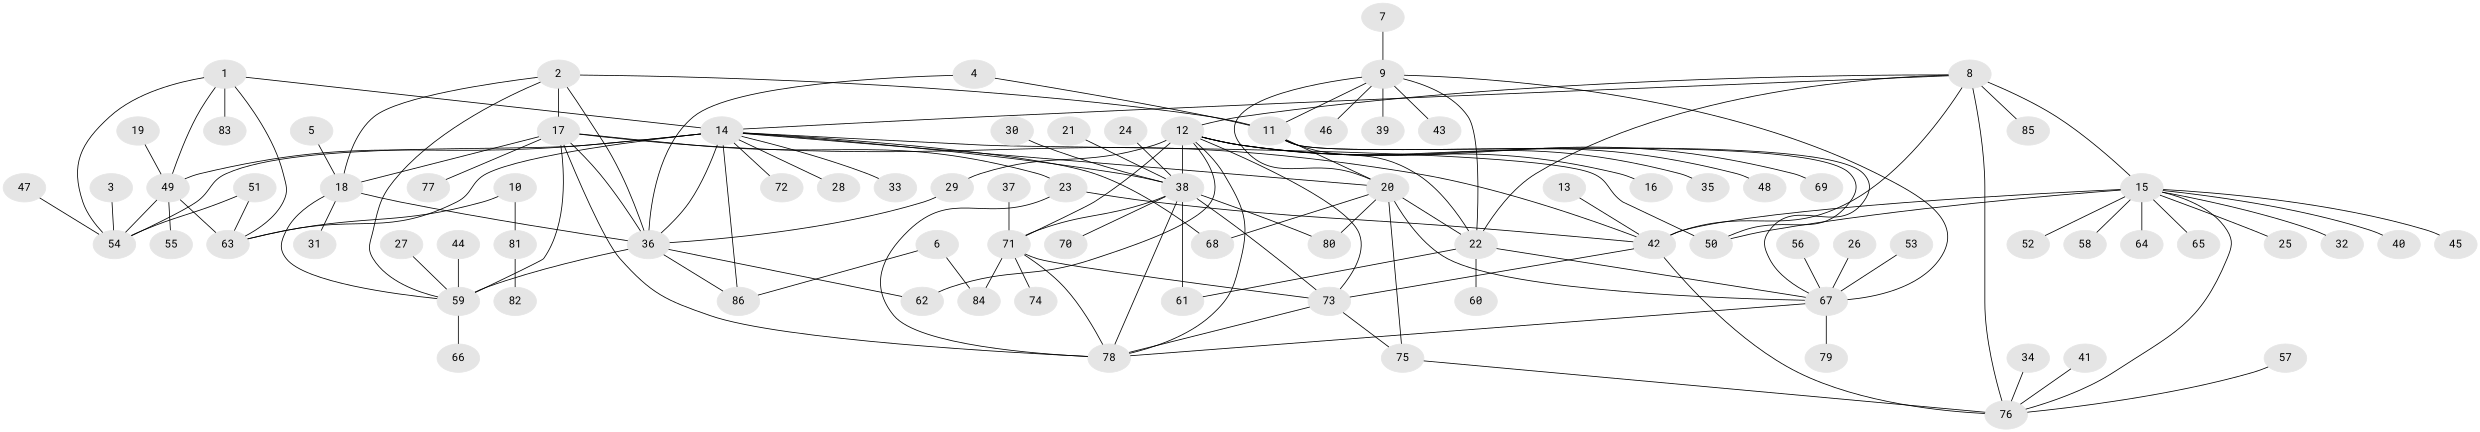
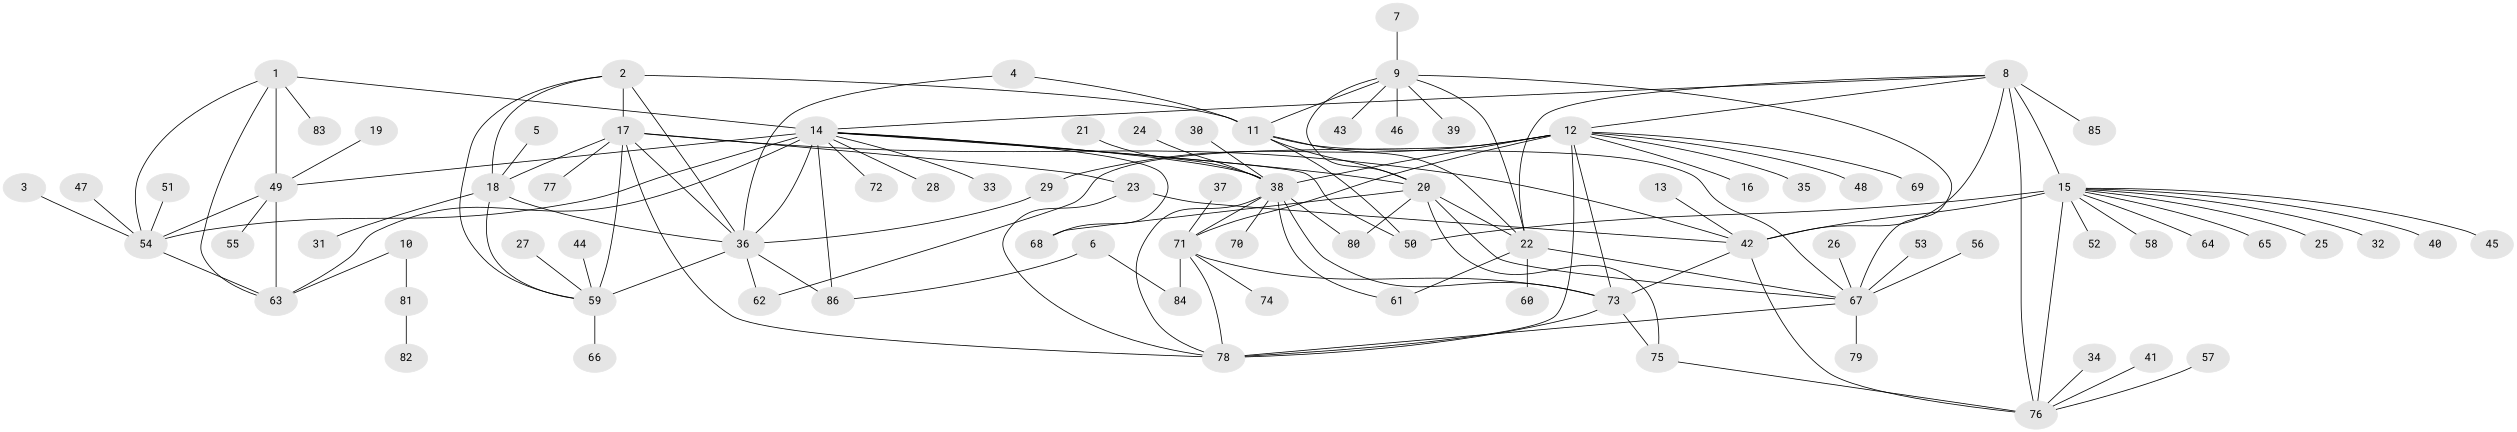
  graph {
    fontname="Roboto Mono"
    node [color=gray90 fontname="Roboto Mono" style=filled]
    edge [fontname="Roboto Mono" weight=1.0]
    1
    14
    49
    54
    63
    83
    36
    20
    72
    50
    38
    28
    33
    68
    86
    55
    2
    11
    17
    18
    59
    22
    67
    42
    78
    23
    77
    31
    62
    66
    3
    4
    5
    6
    84
    7
    9
    39
    43
    46
    8
    12
    15
    76
    85
    16
    29
    35
    48
    69
    71
    73
    25
    32
    40
    45
    52
    58
    64
    65
    60
    61
    75
    80
    79
    10
    81
    82
    70
    74
    13
    19
    21
    24
    26
    27
    30
    34
    37
    41
    44
    47
    51
    53
    56
    57
    1 -- 14 [weight=2.0]
    1 -- 49 [weight=2.0]
    1 -- 54
    1 -- 63
    1 -- 83
    14 -- 49 [weight=4.0]
    14 -- 54 [weight=2.0]
    14 -- 63 [weight=2.0]
    14 -- 36
    14 -- 20
    14 -- 72
    14 -- 50
    14 -- 38
    14 -- 28
    14 -- 33
    14 -- 68
    14 -- 86
    49 -- 54 [weight=2.0]
    49 -- 63 [weight=2.0]
    49 -- 55
-   51 -- 63
+   54 -- 63
    36 -- 86
    36 -- 59 [weight=2.0]
    36 -- 62
    20 -- 68
    20 -- 22
    20 -- 67
    20 -- 75
    20 -- 80
    38 -- 78 [weight=2.0]
    38 -- 71 [weight=2.0]
    38 -- 73 [weight=2.0]
    38 -- 61
    38 -- 80
    38 -- 70
    2 -- 36
    2 -- 11
    2 -- 17 [weight=2.0]
    2 -- 18
    2 -- 59 [weight=2.0]
    11 -- 20
    11 -- 50
    11 -- 22
    11 -- 67
    17 -- 36 [weight=2.0]
    17 -- 18 [weight=2.0]
    17 -- 59 [weight=4.0]
    17 -- 42
    17 -- 78
    17 -- 23
    17 -- 77
    18 -- 36
    18 -- 59 [weight=2.0]
    18 -- 31
    59 -- 66
    22 -- 67
    22 -- 60
    22 -- 61
    67 -- 78
    67 -- 79
    42 -- 76 [weight=4.0]
    42 -- 73
    23 -- 42
    23 -- 78
    3 -- 54
    4 -- 36
    4 -- 11
    5 -- 18
    6 -- 86
    6 -- 84
    7 -- 9
    9 -- 20 [weight=3.0]
    9 -- 11 [weight=3.0]
    9 -- 22 [weight=3.0]
    9 -- 67 [weight=3.0]
    9 -- 39
    9 -- 43
    9 -- 46
    8 -- 14
    8 -- 22
    8 -- 42 [weight=2.0]
    8 -- 12
    8 -- 15 [weight=2.0]
    8 -- 76 [weight=2.0]
    8 -- 85
    12 -- 38 [weight=4.0]
    12 -- 78 [weight=2.0]
    12 -- 62
    12 -- 16
    12 -- 29
    12 -- 35
    12 -- 48
    12 -- 69
    12 -- 71 [weight=2.0]
    12 -- 73 [weight=2.0]
    15 -- 50
    15 -- 42 [weight=4.0]
    15 -- 76 [weight=4.0]
    15 -- 25
    15 -- 32
    15 -- 40
    15 -- 45
    15 -- 52
    15 -- 58
    15 -- 64
    15 -- 65
    29 -- 36
    71 -- 78
    71 -- 84
    71 -- 73
    71 -- 74
    73 -- 78
    73 -- 75
    75 -- 76
    10 -- 63
    10 -- 81
    81 -- 82
    13 -- 42
    19 -- 49
    21 -- 38
    24 -- 38
    26 -- 67
    27 -- 59
    30 -- 38
    34 -- 76
    37 -- 71
    41 -- 76
    44 -- 59
    47 -- 54
    51 -- 54
    53 -- 67
    56 -- 67
    57 -- 76
  }
